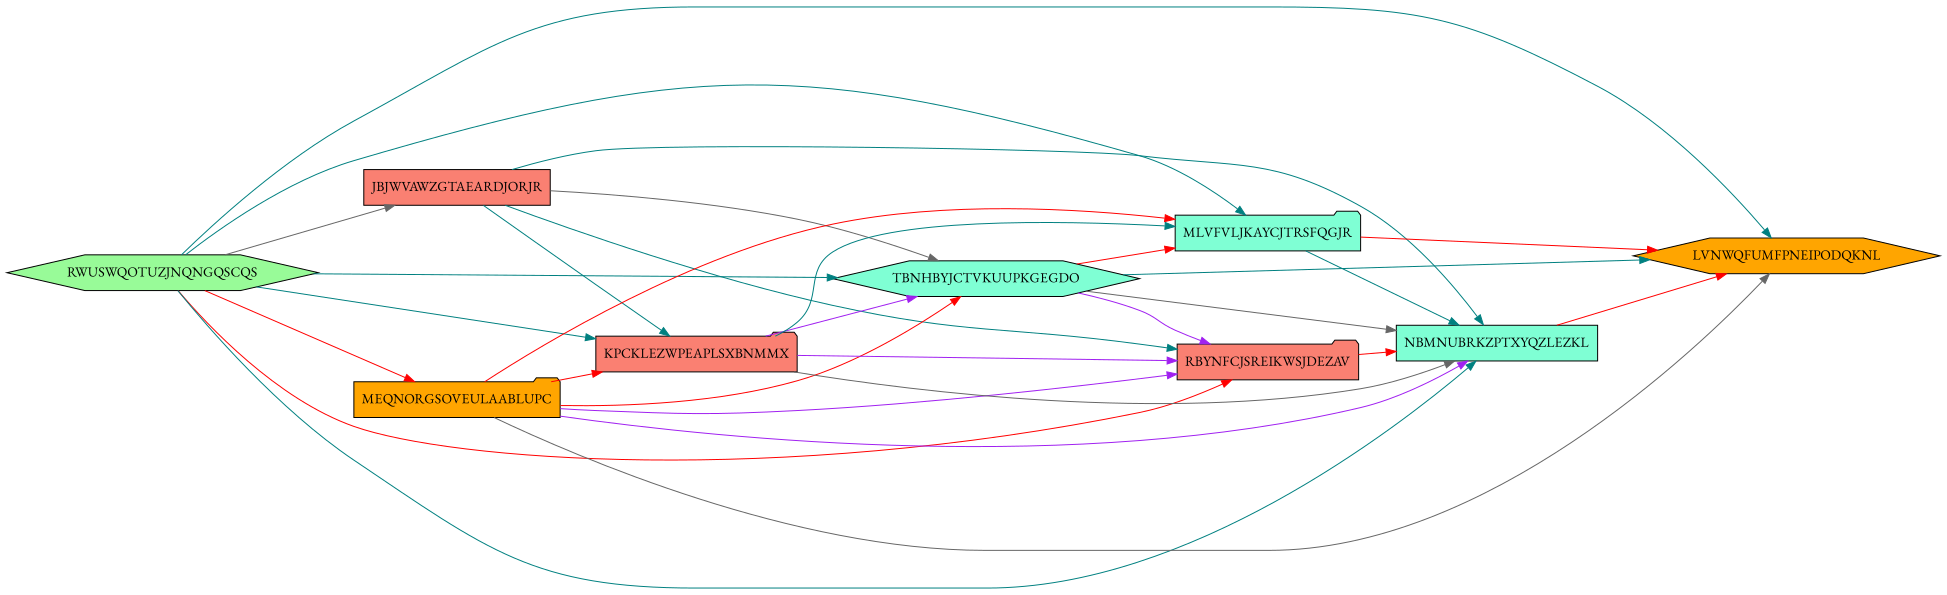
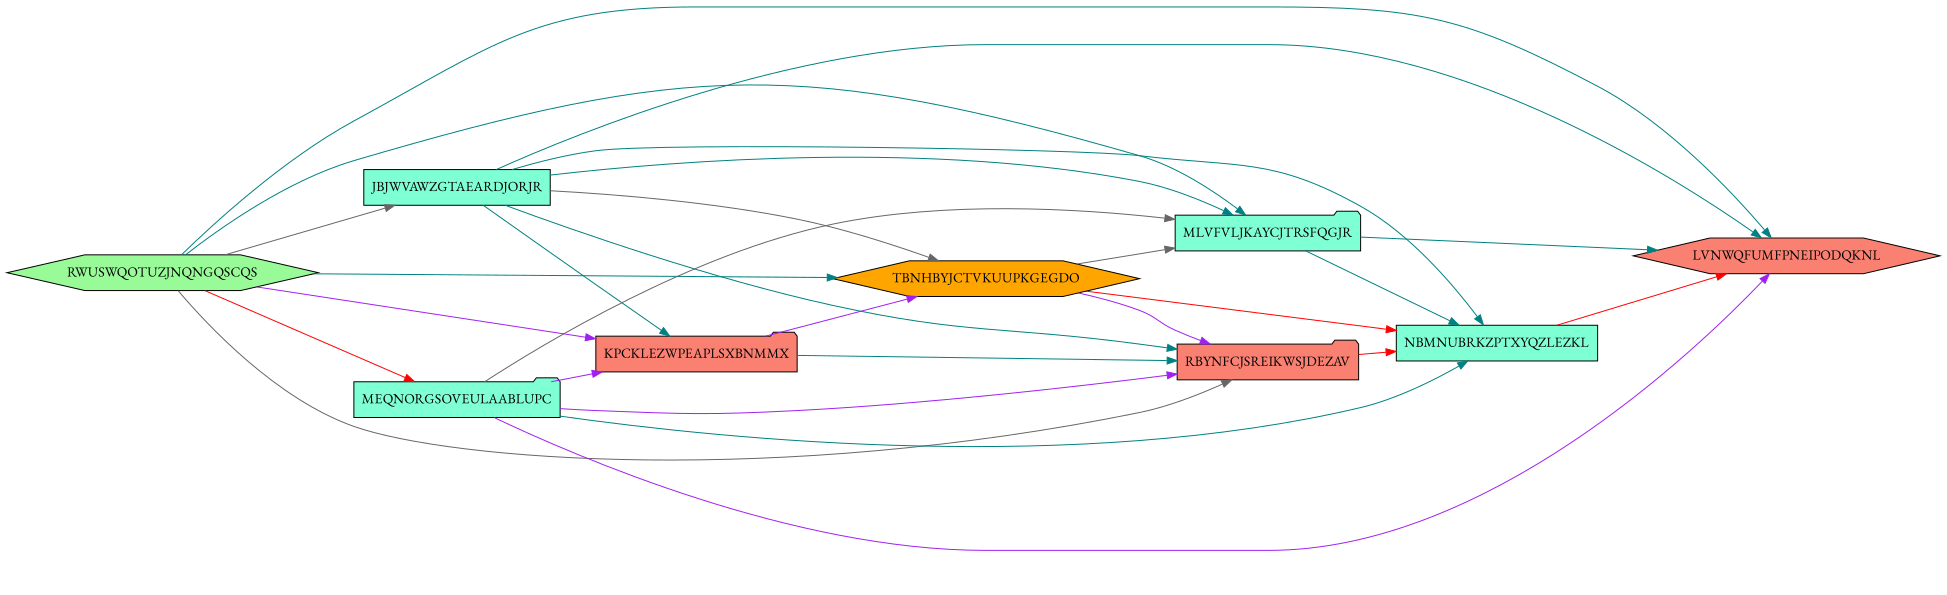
  digraph {
    fontname="EB Garamond"
    rankdir=LR
    node [Processor=1 Weight=18 fillcolor=aquamarine fontname="EB Garamond" shape=folder style=filled]
    edge [Weight=17 color=teal fontname="EB Garamond"]
    RWUSWQOTUZJNQNGQSCQS [Start=0 Weight=15 fillcolor=palegreen shape=hexagon]
-   JBJWVAWZGTAEARDJORJR [Start=15 Weight=11 fillcolor=salmon shape=box]
-   MEQNORGSOVEULAABLUPC [Start=26 Weight=14 fillcolor=orange]
+   JBJWVAWZGTAEARDJORJR [Start=15 Weight=11 shape=box]
+   MEQNORGSOVEULAABLUPC [Start=26 Weight=14]
    KPCKLEZWPEAPLSXBNMMX [Start=40 fillcolor=salmon]
-   TBNHBYJCTVKUUPKGEGDO [Start=58 Weight=19 shape=hexagon]
+   TBNHBYJCTVKUUPKGEGDO [Start=58 Weight=19 fillcolor=orange shape=hexagon]
    MLVFVLJKAYCJTRSFQGJR [Start=77 Weight=14]
    RBYNFCJSREIKWSJDEZAV [Processor=2 Start=89 fillcolor=salmon]
    NBMNUBRKZPTXYQZLEZKL [Processor=2 Start=107 shape=box]
-   LVNWQFUMFPNEIPODQKNL [Processor=2 Start=125 Weight=17 fillcolor=orange shape=hexagon]
+   LVNWQFUMFPNEIPODQKNL [Processor=2 Start=125 Weight=17 fillcolor=salmon shape=hexagon]
    RWUSWQOTUZJNQNGQSCQS -> JBJWVAWZGTAEARDJORJR [Weight=10 color=gray40]
    RWUSWQOTUZJNQNGQSCQS -> MEQNORGSOVEULAABLUPC [Weight=18 color=red]
-   RWUSWQOTUZJNQNGQSCQS -> KPCKLEZWPEAPLSXBNMMX [Weight=12]
+   RWUSWQOTUZJNQNGQSCQS -> KPCKLEZWPEAPLSXBNMMX [Weight=12 color=purple]
    RWUSWQOTUZJNQNGQSCQS -> TBNHBYJCTVKUUPKGEGDO [Weight=19]
    RWUSWQOTUZJNQNGQSCQS -> MLVFVLJKAYCJTRSFQGJR
-   RWUSWQOTUZJNQNGQSCQS -> RBYNFCJSREIKWSJDEZAV [color=red]
-   RWUSWQOTUZJNQNGQSCQS -> NBMNUBRKZPTXYQZLEZKL
+   RWUSWQOTUZJNQNGQSCQS -> RBYNFCJSREIKWSJDEZAV [color=gray40]
    RWUSWQOTUZJNQNGQSCQS -> LVNWQFUMFPNEIPODQKNL [Weight=11]
    JBJWVAWZGTAEARDJORJR -> KPCKLEZWPEAPLSXBNMMX
    JBJWVAWZGTAEARDJORJR -> TBNHBYJCTVKUUPKGEGDO [Weight=18 color=gray40]
    JBJWVAWZGTAEARDJORJR -> RBYNFCJSREIKWSJDEZAV [Weight=14]
    JBJWVAWZGTAEARDJORJR -> NBMNUBRKZPTXYQZLEZKL [Weight=11]
-   TBNHBYJCTVKUUPKGEGDO -> LVNWQFUMFPNEIPODQKNL [Weight=15]
-   MEQNORGSOVEULAABLUPC -> KPCKLEZWPEAPLSXBNMMX [Weight=10 color=red]
-   MEQNORGSOVEULAABLUPC -> TBNHBYJCTVKUUPKGEGDO [Weight=16 color=red]
-   MEQNORGSOVEULAABLUPC -> MLVFVLJKAYCJTRSFQGJR [color=red]
+   JBJWVAWZGTAEARDJORJR -> LVNWQFUMFPNEIPODQKNL [Weight=15]
+   MEQNORGSOVEULAABLUPC -> KPCKLEZWPEAPLSXBNMMX [Weight=10 color=purple]
+   MEQNORGSOVEULAABLUPC -> MLVFVLJKAYCJTRSFQGJR [color=gray40]
    MEQNORGSOVEULAABLUPC -> RBYNFCJSREIKWSJDEZAV [Weight=18 color=purple]
-   MEQNORGSOVEULAABLUPC -> NBMNUBRKZPTXYQZLEZKL [Weight=20 color=purple]
-   MEQNORGSOVEULAABLUPC -> LVNWQFUMFPNEIPODQKNL [Weight=10 color=gray40]
+   MEQNORGSOVEULAABLUPC -> NBMNUBRKZPTXYQZLEZKL [Weight=20]
+   MEQNORGSOVEULAABLUPC -> LVNWQFUMFPNEIPODQKNL [Weight=10 color=purple]
    KPCKLEZWPEAPLSXBNMMX -> TBNHBYJCTVKUUPKGEGDO [Weight=20 color=purple]
-   KPCKLEZWPEAPLSXBNMMX -> MLVFVLJKAYCJTRSFQGJR [Weight=16]
-   KPCKLEZWPEAPLSXBNMMX -> RBYNFCJSREIKWSJDEZAV [Weight=13 color=purple]
-   KPCKLEZWPEAPLSXBNMMX -> NBMNUBRKZPTXYQZLEZKL [Weight=13 color=gray40]
-   TBNHBYJCTVKUUPKGEGDO -> MLVFVLJKAYCJTRSFQGJR [color=red]
+   JBJWVAWZGTAEARDJORJR -> MLVFVLJKAYCJTRSFQGJR [Weight=16]
+   KPCKLEZWPEAPLSXBNMMX -> RBYNFCJSREIKWSJDEZAV [Weight=13]
+   TBNHBYJCTVKUUPKGEGDO -> MLVFVLJKAYCJTRSFQGJR [color=gray40]
    TBNHBYJCTVKUUPKGEGDO -> RBYNFCJSREIKWSJDEZAV [Weight=12 color=purple]
-   TBNHBYJCTVKUUPKGEGDO -> NBMNUBRKZPTXYQZLEZKL [Weight=11 color=gray40]
+   TBNHBYJCTVKUUPKGEGDO -> NBMNUBRKZPTXYQZLEZKL [Weight=11 color=red]
    MLVFVLJKAYCJTRSFQGJR -> NBMNUBRKZPTXYQZLEZKL [Weight=12]
-   MLVFVLJKAYCJTRSFQGJR -> LVNWQFUMFPNEIPODQKNL [Weight=12 color=red]
+   MLVFVLJKAYCJTRSFQGJR -> LVNWQFUMFPNEIPODQKNL [Weight=12]
    RBYNFCJSREIKWSJDEZAV -> NBMNUBRKZPTXYQZLEZKL [Weight=20 color=red]
    NBMNUBRKZPTXYQZLEZKL -> LVNWQFUMFPNEIPODQKNL [Weight=13 color=red]
  }
